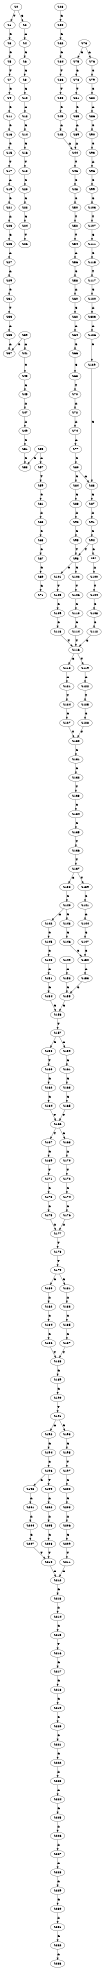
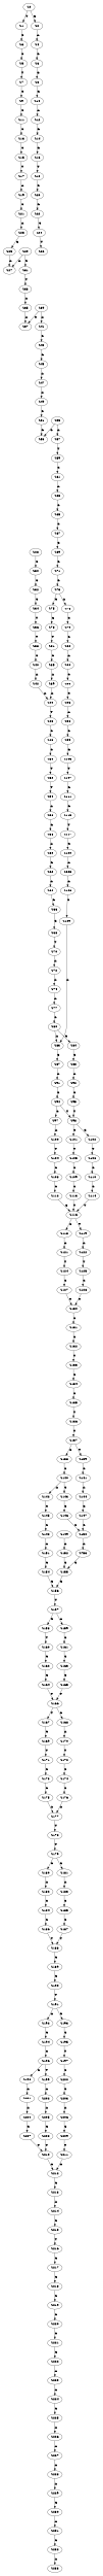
  strict digraph {
    S0
    S1
    S2
    S3
    S4
    S5
    S6
    S7
    S8
    S9
    S10
    S11
    S12
    S13
    S14
    S15
    S16
    S17
    S18
    S19
    S20
    S21
    S22
    S23
    S24
    S25
    S26
    S27
    S29
    S28
    S30
    S31
    S32
    S33
    S34
    S35
    S36
    S37
    S38
    S40
    S39
    S41
    S42
    S43
    S44
    S45
    S46
    S47
    S48
    S49
    S50
    S51
    S52
    S53
    S54
    S56
    S55
    S57
    S58
    S59
    S60
    S61
    S62
    S63
    S64
    S65
    S66
    S67
    S68
    S69
    S70
    S71
    S72
    S73
    S74
    S75
    S76
    S77
    S78
    S79
    S80
    S81
    S82
    S83
    S84
    S85
    S86
    S87
    S88
    S89
    S90
    S91
    S92
    S93
    S94
    S95
    S96
    S97
    S98
    S99
    S100
    S101
    S102
    S103
    S104
    S105
    S106
    S107
    S108
    S109
    S110
    S111
    S112
    S113
    S114
    S115
    S116
    S117
    S118
    S119
    S120
    S121
    S122
    n124 [label=S823]
    S124
    S125
    S126
    S127
    S128
    S129
    S130
    S131
    S132
    S133
    S134
    S135
    S136
    S137
    S138
    S139
    S140
    S141
    S142
    S143
    S144
    S145
    S146
    S147
    S148
    S150
    S151
    S149
    S152
-   S153
+   S153 [label=S753]
    S154
    S155
    S156
    S157
    S158
    S159
    S160
    S161
    S162
    S163
    S164
    S165
    S166
    S167
    S168
    S169
    S170
    S171
    S172
    S173
    S174
    S175
    S176
    S177
    S178
    S179
    S180
    S181
    S182
    S183
    S184
    S185
    S186
    S187
    S188
    S189
    S190
    S191
    S192
    S193
    S194
    S195
    S196
    S197
    S198
    S199
    S200
    S201
    S202
    S203
    S204
    S205
    S206
    S207
    S208
    S209
    S210
    S211
    S212
    S213
    S214
    S215
    S216
    S217
    S218
    S219
    S220
    S221
    S222
    S223
    S224
    S225
    S226
    S227
    S228
    S229
    S230
    n232 [label=S251]
    S232
    S233
    S0 -> S1 [label=T]
    S0 -> S2 [label=G]
    S1 -> S3 [label=C]
    S2 -> S4 [label=A]
    S3 -> S5 [label=C]
    S4 -> S6 [label=G]
    S5 -> S7 [label=T]
    S6 -> S8 [label=G]
    S7 -> S9 [label=C]
    S8 -> S10 [label=G]
    S9 -> S11 [label=C]
    S10 -> S12 [label=A]
    S11 -> S13 [label=C]
    S12 -> S14 [label=G]
    S13 -> S15 [label=C]
    S14 -> S16 [label=G]
    S15 -> S17 [label=T]
    S16 -> S18 [label=T]
    S17 -> S19 [label=A]
    S18 -> S20 [label=C]
    S19 -> S21 [label=C]
    S20 -> S22 [label=G]
    S21 -> S23 [label=A]
    S22 -> S24 [label=G]
    S23 -> S25 [label=G]
    S24 -> S26 [label=T]
    S25 -> S27 [label=A]
-   S27 -> S29 [label=A]
+   S29 -> S27 [label=A]
    S29 -> S31 [label=C]
    S28 -> S30 [label=G]
    S30 -> S32 [label=G]
    S31 -> S33 [label=T]
    S32 -> S34 [label=G]
    S33 -> S35 [label=A]
    S34 -> S36 [label=T]
    S35 -> S37 [label=A]
    S36 -> S38 [label=T]
    S38 -> S40 [label=C]
    S40 -> S42 [label=A]
    S39 -> S37 [label=C]
    S39 -> S41 [label=A]
    S41 -> S43 [label=C]
    S42 -> S44 [label=A]
    S43 -> S45 [label=G]
    S44 -> S46 [label=T]
    S45 -> S47 [label=A]
    S46 -> S48 [label=C]
    S47 -> S49 [label=A]
    S48 -> S50 [label=C]
    S49 -> S51 [label=C]
    S50 -> S52 [label=T]
    S51 -> S53 [label=G]
    S52 -> S54 [label=T]
    S54 -> S56 [label=A]
    S56 -> S58 [label=G]
    S55 -> S53 [label=G]
    S55 -> S57 [label=A]
    S57 -> S59 [label=T]
    S58 -> S60 [label=A]
    S59 -> S61 [label=C]
    S60 -> S62 [label=G]
    S61 -> S63 [label=A]
    S62 -> S64 [label=A]
    S63 -> S65 [label=C]
    S64 -> S66 [label=G]
    S65 -> S67 [label=C]
    S66 -> S68 [label=G]
    S67 -> S69 [label=G]
    S68 -> S70 [label=T]
    S69 -> S71 [label=G]
    S70 -> S72 [label=A]
+   S71 -> S73 [label=G]
    S72 -> S74 [label=A]
    S73 -> S75 [label=G]
    S73 -> S76 [label=A]
    S74 -> S77 [label=A]
    S75 -> S78 [label=G]
    S76 -> S79 [label=C]
    S77 -> S80 [label=C]
    S78 -> S81 [label=T]
    S79 -> S82 [label=C]
    S80 -> S83 [label=A]
    S80 -> S84 [label=G]
    S81 -> S85 [label=C]
    S82 -> S86 [label=A]
    S83 -> S87 [label=G]
    S84 -> S88 [label=G]
    S85 -> S89 [label=A]
    S86 -> S90 [label=C]
    S87 -> S91 [label=A]
    S88 -> S92 [label=A]
    S89 -> S44 [label=A]
    S90 -> S93 [label=C]
    S91 -> S94 [label=G]
    S92 -> S95 [label=G]
    S93 -> S96 [label=A]
    S94 -> S97 [label=C]
    S94 -> S98 [label=T]
    S95 -> S98 [label=T]
    S96 -> S99 [label=C]
    S97 -> S100 [label=A]
    S98 -> S101 [label=C]
    S98 -> S102 [label=G]
    S99 -> S103 [label=G]
    S100 -> S104 [label=T]
    S101 -> S105 [label=T]
    S102 -> S106 [label=T]
    S103 -> S107 [label=T]
    S104 -> S108 [label=C]
    S105 -> S109 [label=C]
    S106 -> S110 [label=C]
    S107 -> S111 [label=G]
    S108 -> S112 [label=C]
    S109 -> S113 [label=C]
    S110 -> S114 [label=C]
    S111 -> S115 [label=G]
    S112 -> S116 [label=G]
    S113 -> S116 [label=T]
    S114 -> S116 [label=T]
    S115 -> S117 [label=T]
    S116 -> S118 [label=C]
    S116 -> S119 [label=T]
    S117 -> S120 [label=G]
    S118 -> S121 [label=A]
    S119 -> S122 [label=A]
    S120 -> n124 [label=A]
    S121 -> S124 [label=T]
    S122 -> S125 [label=T]
    n124 -> S126 [label=A]
    S124 -> S127 [label=C]
    S125 -> S128 [label=C]
    S126 -> S129 [label=C]
    S127 -> S130 [label=T]
    S128 -> S130 [label=T]
-   S129 -> S83 [label=G]
+   S129 -> S83 [label=A]
    S130 -> S131 [label=C]
    S131 -> S132 [label=C]
    S132 -> S133 [label=T]
    S133 -> S134 [label=C]
    S134 -> S135 [label=C]
    S135 -> S136 [label=T]
    S136 -> S137 [label=T]
    S137 -> S138 [label=C]
    S137 -> S139 [label=T]
    S138 -> S140 [label=C]
    S139 -> S141 [label=C]
    S140 -> S142 [label=A]
    S140 -> S143 [label=G]
    S141 -> S144 [label=A]
    S142 -> S145 [label=C]
    S143 -> S146 [label=G]
    S144 -> S147 [label=G]
    S145 -> S148 [label=C]
    S146 -> S150 [label=C]
    S147 -> S150 [label=C]
    S148 -> S151 [label=A]
    S150 -> S153 [label=A]
    S151 -> S154 [label=G]
    S149 -> S152 [label=A]
    S152 -> S155 [label=G]
    S153 -> S155 [label=G]
    S154 -> S156 [label=G]
    S155 -> S156 [label=G]
    S156 -> S157 [label=T]
    S157 -> S158 [label=G]
    S157 -> S159 [label=A]
    S158 -> S160 [label=T]
    S159 -> S161 [label=G]
    S160 -> S162 [label=G]
    S161 -> S163 [label=G]
    S162 -> S164 [label=G]
    S163 -> S165 [label=G]
    S164 -> S166 [label=T]
    S165 -> S166 [label=T]
    S166 -> S167 [label=T]
    S166 -> S168 [label=C]
    S167 -> S169 [label=G]
    S168 -> S170 [label=A]
    S169 -> S171 [label=T]
    S170 -> S172 [label=T]
    S171 -> S173 [label=C]
    S172 -> S174 [label=C]
    S173 -> S175 [label=C]
    S174 -> S176 [label=C]
    S175 -> S177 [label=A]
    S176 -> S177 [label=A]
    S177 -> S178 [label=T]
    S178 -> S179 [label=T]
    S179 -> S180 [label=C]
    S179 -> S181 [label=G]
    S180 -> S182 [label=A]
    S181 -> S183 [label=A]
    S182 -> S184 [label=C]
    S183 -> S185 [label=C]
    S184 -> S186 [label=C]
    S185 -> S187 [label=C]
    S186 -> S188 [label=T]
    S187 -> S188 [label=T]
    S188 -> S189 [label=G]
    S189 -> S190 [label=G]
    S190 -> S191 [label=T]
    S191 -> S192 [label=A]
    S191 -> S193 [label=G]
    S192 -> S194 [label=G]
    S193 -> S195 [label=G]
    S194 -> S196 [label=C]
    S195 -> S197 [label=T]
    S196 -> S198 [label=C]
    S196 -> S199 [label=T]
    S197 -> S200 [label=C]
    S198 -> S201 [label=A]
    S199 -> S202 [label=A]
    S200 -> S203 [label=G]
    S201 -> S204 [label=A]
    S202 -> S205 [label=A]
    S203 -> S206 [label=A]
    S204 -> S207 [label=G]
    S205 -> S208 [label=G]
    S206 -> S209 [label=G]
    S207 -> S210 [label=T]
    S208 -> S210 [label=T]
    S209 -> S211 [label=T]
    S210 -> S212 [label=A]
    S211 -> S212 [label=A]
    S212 -> S213 [label=G]
    S213 -> S214 [label=A]
    S214 -> S215 [label=G]
    S215 -> S216 [label=T]
    S216 -> S217 [label=G]
    S217 -> S218 [label=G]
    S218 -> S219 [label=G]
    S219 -> S220 [label=C]
    S220 -> S221 [label=C]
    S221 -> S222 [label=G]
    S222 -> S223 [label=A]
    S223 -> S224 [label=A]
    S224 -> S225 [label=G]
    S225 -> S226 [label=A]
    S226 -> S227 [label=A]
    S227 -> S228 [label=A]
    S228 -> S229 [label=A]
    S229 -> S230 [label=G]
    S230 -> n232 [label=A]
    n232 -> S232 [label=G]
    S232 -> S233 [label=A]
  }
